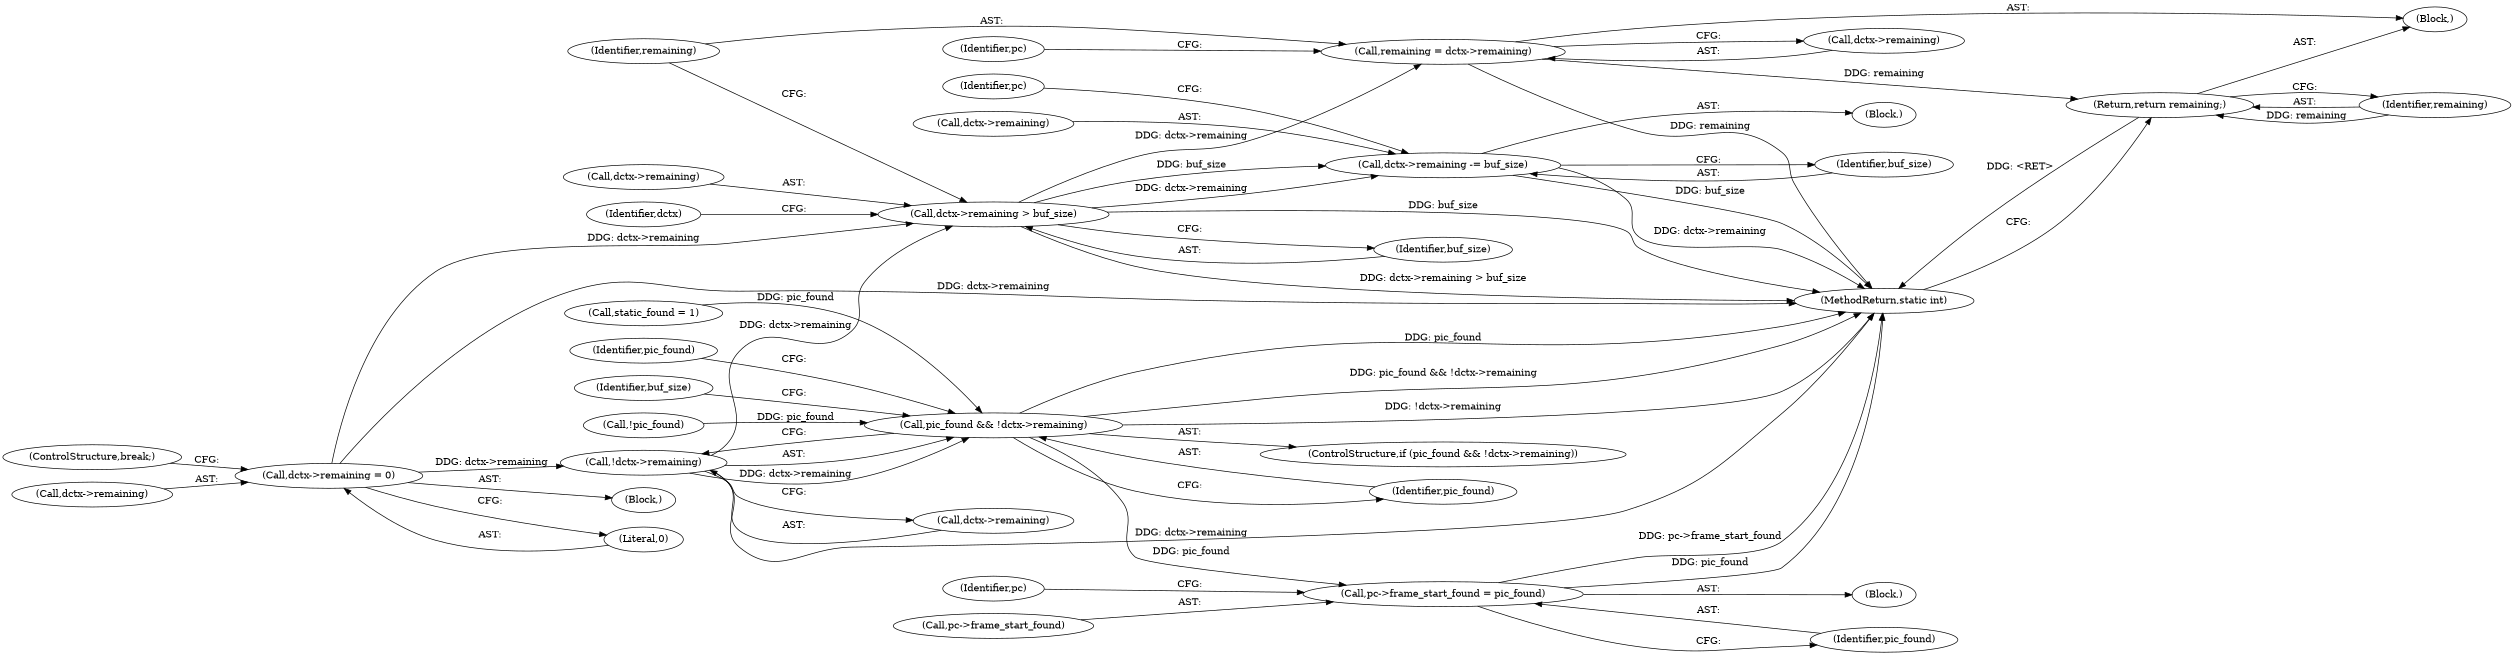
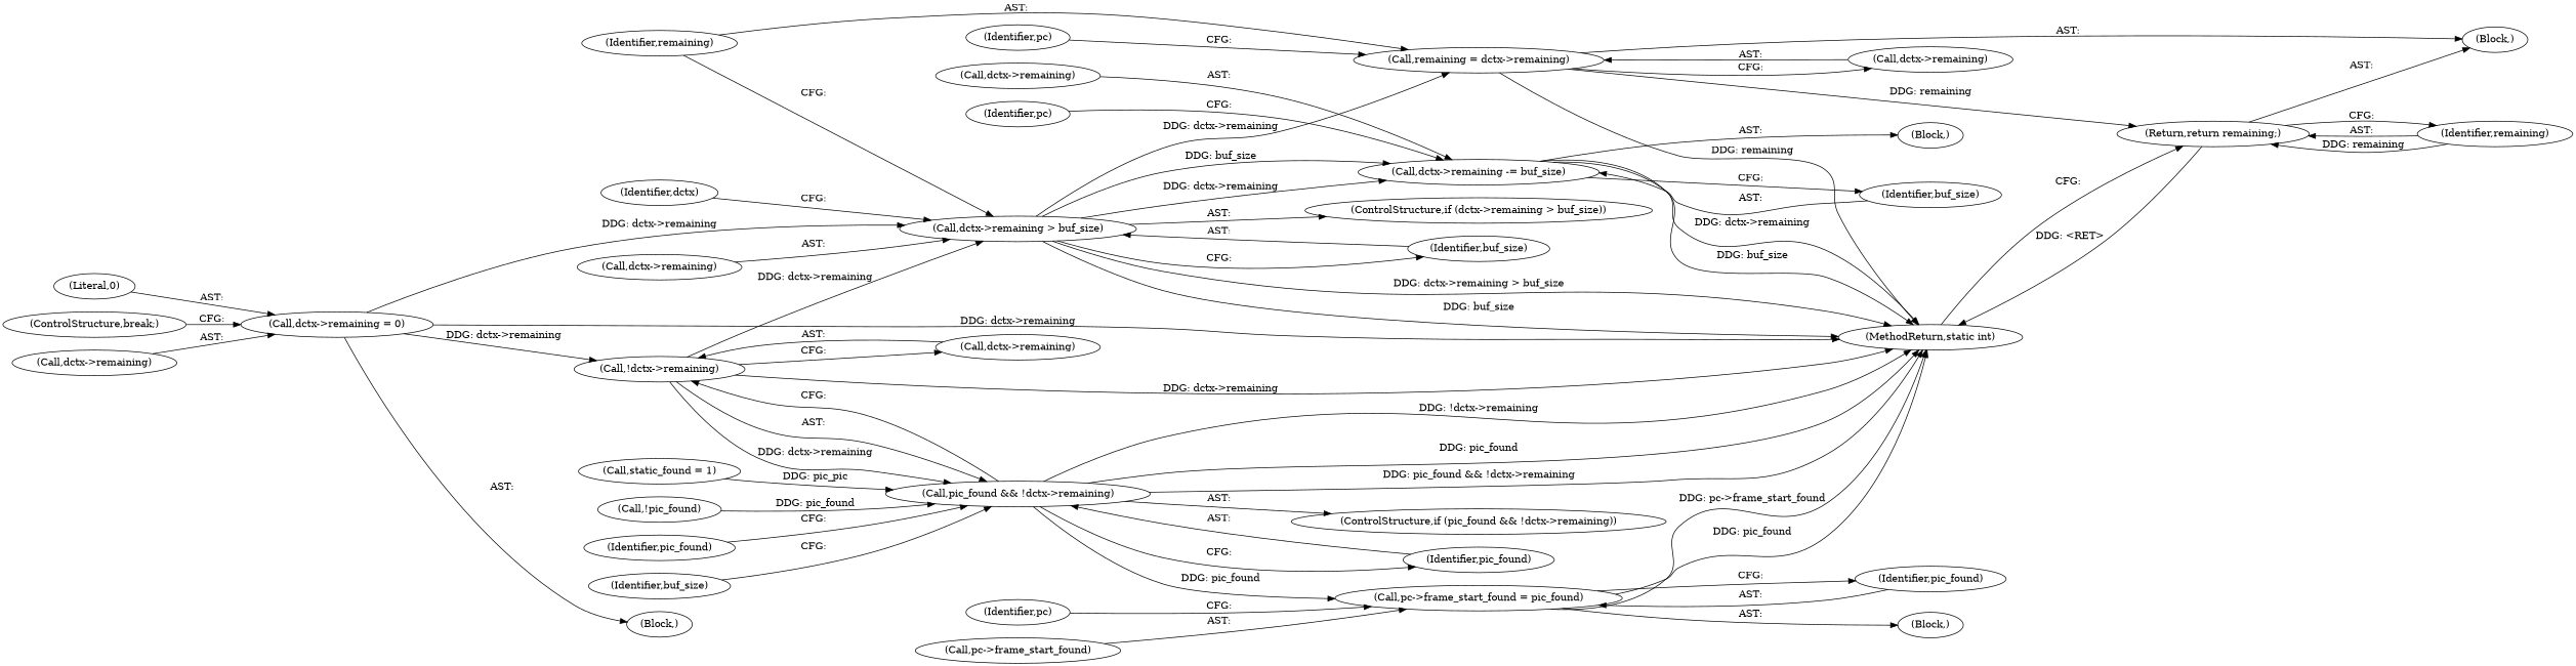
  digraph {
    rankdir=LR
    n1 [label="(Call,!dctx->remaining)"]
    n2 [label="(Call,pic_found && !dctx->remaining)"]
    n3 [label="(Call,dctx->remaining > buf_size)"]
    n4 [label="(Call,dctx->remaining)"]
    n5 [label="(MethodReturn,static int)"]
    n6 [label="(Call,pc->frame_start_found = pic_found)"]
    n7 [label="(Identifier,pic_found)"]
    n8 [label="(ControlStructure,if (pic_found && !dctx->remaining))"]
    n9 [label="(Call,dctx->remaining -= buf_size)"]
    n10 [label="(Call,remaining = dctx->remaining)"]
+   n11 [label="(ControlStructure,if (dctx->remaining > buf_size))"]
    n12 [label="(Identifier,buf_size)"]
    n13 [label="(Return,return remaining;)"]
    n14 [label="(Call,dctx->remaining = 0)"]
    n15 [label="(Block,)"]
    n16 [label="(Literal,0)"]
    n17 [label="(Identifier,pic_found)"]
    n18 [label="(Block,)"]
    n19 [label="(Block,)"]
    n20 [label="(Identifier,buf_size)"]
    n21 [label="(Call,dctx->remaining)"]
    n22 [label="(Block,)"]
    n23 [label="(Identifier,remaining)"]
    n24 [label="(ControlStructure,break;)"]
    n25 [label="(Call,static_found = 1)"]
    n26 [label="(Call,pc->frame_start_found)"]
    n27 [label="(Call,dctx->remaining)"]
    n28 [label="(Call,dctx->remaining)"]
    n29 [label="(Identifier,pc)"]
    n30 [label="(Call,!pic_found)"]
    n31 [label="(Identifier,pc)"]
    n32 [label="(Identifier,dctx)"]
    n33 [label="(Identifier,remaining)"]
    n34 [label="(Identifier,pc)"]
    n35 [label="(Call,dctx->remaining)"]
    n36 [label="(Identifier,pic_found)"]
    n37 [label="(Identifier,buf_size)"]
    n1 -> n2 [label="AST: "]
    n1 -> n2 [label="DDG: dctx->remaining"]
    n1 -> n3 [label="DDG: dctx->remaining"]
    n1 -> n4 [label="CFG: "]
    n1 -> n5 [label="DDG: dctx->remaining"]
    n2 -> n1 [label="CFG: "]
    n2 -> n5 [label="DDG: !dctx->remaining"]
    n2 -> n5 [label="DDG: pic_found"]
    n2 -> n5 [label="DDG: pic_found && !dctx->remaining"]
    n2 -> n6 [label="DDG: pic_found"]
    n2 -> n7 [label="CFG: "]
    n2 -> n8 [label="AST: "]
    n3 -> n5 [label="DDG: dctx->remaining > buf_size"]
    n3 -> n5 [label="DDG: buf_size"]
    n3 -> n9 [label="DDG: buf_size"]
    n3 -> n9 [label="DDG: dctx->remaining"]
    n3 -> n10 [label="DDG: dctx->remaining"]
+   n3 -> n11 [label="AST: "]
    n3 -> n12 [label="CFG: "]
    n4 -> n1 [label="AST: "]
    n5 -> n13 [label="CFG: "]
    n6 -> n5 [label="DDG: pic_found"]
    n6 -> n5 [label="DDG: pc->frame_start_found"]
    n6 -> n17 [label="CFG: "]
    n6 -> n18 [label="AST: "]
    n7 -> n2 [label="AST: "]
    n9 -> n5 [label="DDG: buf_size"]
    n9 -> n5 [label="DDG: dctx->remaining"]
    n9 -> n19 [label="AST: "]
    n9 -> n20 [label="CFG: "]
    n10 -> n5 [label="DDG: remaining"]
    n10 -> n13 [label="DDG: remaining"]
    n10 -> n21 [label="CFG: "]
    n10 -> n22 [label="AST: "]
    n12 -> n3 [label="AST: "]
    n13 -> n5 [label="DDG: <RET>"]
    n13 -> n22 [label="AST: "]
    n13 -> n23 [label="CFG: "]
    n14 -> n1 [label="DDG: dctx->remaining"]
    n14 -> n3 [label="DDG: dctx->remaining"]
    n14 -> n5 [label="DDG: dctx->remaining"]
    n14 -> n15 [label="AST: "]
-   n14 -> n16 [label="CFG: "]
    n16 -> n14 [label="AST: "]
    n17 -> n6 [label="AST: "]
    n20 -> n9 [label="AST: "]
    n21 -> n10 [label="AST: "]
    n23 -> n13 [label="AST: "]
    n23 -> n13 [label="DDG: remaining"]
    n24 -> n14 [label="CFG: "]
-   n25 -> n2 [label="DDG: pic_found"]
+   n25 -> n2 [label="DDG: pic_pic"]
    n26 -> n6 [label="AST: "]
    n27 -> n14 [label="AST: "]
    n28 -> n3 [label="AST: "]
    n29 -> n6 [label="CFG: "]
    n30 -> n2 [label="DDG: pic_found"]
    n31 -> n10 [label="CFG: "]
    n32 -> n3 [label="CFG: "]
    n33 -> n3 [label="CFG: "]
    n33 -> n10 [label="AST: "]
    n34 -> n9 [label="CFG: "]
    n35 -> n9 [label="AST: "]
    n36 -> n2 [label="CFG: "]
    n37 -> n2 [label="CFG: "]
  }
